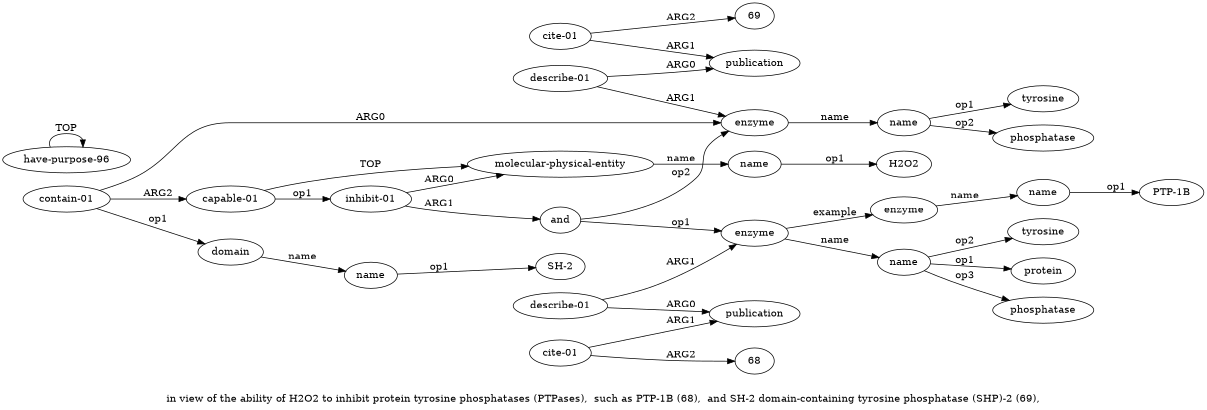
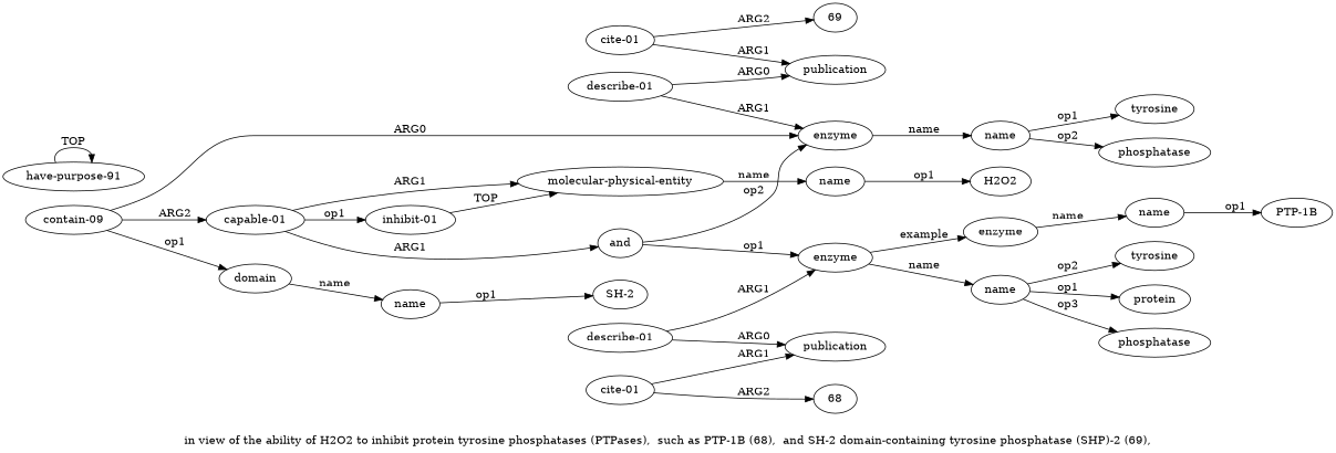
  digraph {
    label="in view of the ability of H2O2 to inhibit protein tyrosine phosphatases (PTPases),  such as PTP-1B (68),  and SH-2 domain-containing tyrosine phosphatase (SHP)-2 (69),"
    rankdir=LR
    node [color=black gold_ind=-1 gold_label=name test_ind=-1 test_label=name]
    edge [color=black gold_label=ARG1 test_label=ARG1]
    n1 [gold_ind=20 gold_label="cite-01" label="cite-01" test_ind=20 test_label="cite-01"]
    n2 [gold_label=69 label=69 test_label=69]
    n3 [gold_ind=19 gold_label=publication label=publication test_ind=19 test_label=publication]
    n4 [gold_label=phosphatase label=phosphatase test_label=phosphatase]
    n5 [gold_label=tyrosine label=tyrosine test_label=tyrosine]
    n6 [gold_label="PTP-1B" label="PTP-1B" test_label="PTP-1B"]
-   n7 [gold_ind=15 gold_label="contain-01" label="contain-01" test_ind=15 test_label="contain-01"]
+   n7 [gold_ind=15 gold_label="contain-01" label="contain-09" test_ind=15 test_label="contain-01"]
    n8 [gold_ind=16 gold_label=domain label=domain test_ind=16 test_label=domain]
    n9 [gold_ind=13 gold_label=enzyme label=enzyme test_ind=13 test_label=enzyme]
    n10 [gold_ind=1 gold_label="capable-01" label="capable-01" test_ind=1 test_label="capable-01"]
    n11 [gold_ind=17 label=name test_ind=17]
    n12 [gold_ind=14 label=name test_ind=14]
    n13 [gold_label="SH-2" label="SH-2" test_label="SH-2"]
    n14 [gold_label=tyrosine label=tyrosine test_label=tyrosine]
    n15 [gold_label=phosphatase label=phosphatase test_label=phosphatase]
    n16 [gold_ind=11 gold_label=publication label=publication test_ind=11 test_label=publication]
    n17 [gold_ind=10 gold_label="describe-01" label="describe-01" test_ind=10 test_label="describe-01"]
    n18 [gold_ind=6 gold_label=enzyme label=enzyme test_ind=6 test_label=enzyme]
    n19 [gold_ind=7 label=name test_ind=7]
    n20 [gold_ind=8 gold_label=enzyme label=enzyme test_ind=8 test_label=enzyme]
    n21 [gold_label=protein label=protein test_label=protein]
    n22 [gold_ind=9 label=name test_ind=9]
    n23 [gold_ind=12 gold_label="cite-01" label="cite-01" test_ind=12 test_label="cite-01"]
    n24 [gold_label=68 label=68 test_label=68]
    n25 [gold_ind=18 gold_label="describe-01" label="describe-01" test_ind=18 test_label="describe-01"]
    n26 [gold_ind=2 gold_label="molecular-physical-entity" label="molecular-physical-entity" test_ind=2 test_label="molecular-physical-entity"]
    n27 [gold_ind=4 gold_label="inhibit-01" label="inhibit-01" test_ind=4 test_label="inhibit-01"]
    n28 [gold_ind=3 label=name test_ind=3]
    n29 [gold_ind=5 gold_label=and label=and test_ind=5 test_label=and]
    n30 [gold_label=H2O2 label=H2O2 test_label=H2O2]
-   n31 [gold_ind=0 gold_label="have-purpose-91" label="have-purpose-96" test_ind=0 test_label="have-purpose-91"]
+   n31 [gold_ind=0 gold_label="have-purpose-91" label="have-purpose-91" test_ind=0 test_label="have-purpose-91"]
    n1 -> n2 [gold_label=ARG2 label=ARG2 test_label=ARG2]
    n1 -> n3 [label=ARG1]
    n7 -> n8 [label=op1]
    n7 -> n9 [gold_label=ARG0 label=ARG0 test_label=ARG0]
    n7 -> n10 [gold_label=ARG2 label=ARG2 test_label=ARG2]
    n8 -> n11 [gold_label=name label=name test_label=name]
    n9 -> n12 [gold_label=name label=name test_label=name]
-   n10 -> n26 [label=TOP]
+   n10 -> n26 [label=ARG1]
    n10 -> n27 [gold_label=ARG2 label=op1 test_label=ARG2]
    n11 -> n13 [gold_label=op1 label=op1 test_label=op1]
    n12 -> n14 [gold_label=op1 label=op1 test_label=op1]
    n12 -> n15 [gold_label=op2 label=op2 test_label=op2]
    n17 -> n16 [gold_label=ARG0 label=ARG0 test_label=ARG0]
    n17 -> n18 [label=ARG1]
    n18 -> n19 [gold_label=name label=name test_label=name]
    n18 -> n20 [gold_label=example label=example test_label=example]
    n19 -> n4 [gold_label=op3 label=op3 test_label=op3]
    n19 -> n5 [gold_label=op2 label=op2 test_label=op2]
    n19 -> n21 [gold_label=op1 label=op1 test_label=op1]
    n20 -> n22 [gold_label=name label=name test_label=name]
    n22 -> n6 [gold_label=op1 label=op1 test_label=op1]
    n23 -> n16 [label=ARG1]
    n23 -> n24 [gold_label=ARG2 label=ARG2 test_label=ARG2]
    n25 -> n3 [gold_label=ARG0 label=ARG0 test_label=ARG0]
    n25 -> n9 [label=ARG1]
    n26 -> n28 [gold_label=name label=name test_label=name]
-   n27 -> n26 [gold_label=ARG0 label=ARG0 test_label=ARG0]
-   n27 -> n29 [label=ARG1]
+   n27 -> n26 [gold_label=ARG0 label=TOP test_label=ARG0]
+   n10 -> n29 [label=ARG1]
    n28 -> n30 [gold_label=op1 label=op1 test_label=op1]
    n29 -> n9 [gold_label=op2 label=op2 test_label=op2]
    n29 -> n18 [gold_label=op1 label=op1 test_label=op1]
    n31 -> n31 [gold_label=TOP label=TOP test_label=TOP]
  }
